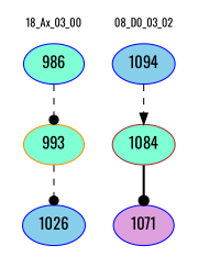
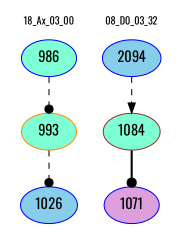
  digraph {
    fontname=Oswald
    node [color=blue fillcolor=aquamarine fontname=Oswald style=filled]
    edge [arrowhead=dot color=black fontname=Oswald style=dashed]
    n1 [label=986]
    n2 [color=darkorange label=993]
    n3 [fillcolor=skyblue label=1026]
-   n4 [fillcolor=skyblue label=1094]
+   n4 [fillcolor=skyblue label=2094]
    n5 [color=brown label=1084]
    n6 [fillcolor=plum label=1071]
    subgraph cluster_1 {
      color=white
      fontsize=10
      label="18_Ax_03_00"
      n1
      n2
      n3
    }
    subgraph cluster_2 {
      color=white
      fontsize=10
-     label="08_D0_03_02"
+     label="08_D0_03_32"
      n4
      n5
      n6
    }
    n1 -> n2
    n2 -> n3
    n4 -> n5 [arrowhead=normal]
    n5 -> n6 [style=bold]
  }
